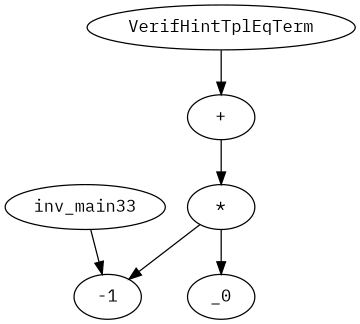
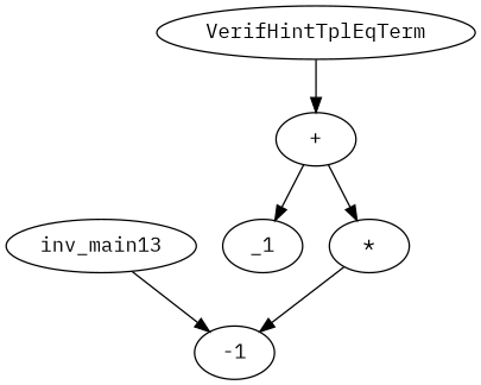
  digraph {
    fontname="IBM Plex Mono"
    node [fontname="IBM Plex Mono"]
    edge [fontname="IBM Plex Mono"]
-   n1 [label=inv_main33]
+   n1 [label=inv_main13]
    n2 [label=-1]
    n3 [label=VerifHintTplEqTerm]
    n4 [label="+"]
+   n5 [label=_1]
    n6 [label="*"]
-   n7 [label=_0]
    n1 -> n2
    n3 -> n4
+   n4 -> n5
    n4 -> n6
    n6 -> n2
-   n6 -> n7
  }
